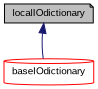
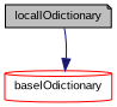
  digraph {
    fontname="Liberation Sans"
    node [fontname="Liberation Sans" fontsize=10]
    n1 [color=black fillcolor=grey75 fontcolor=black height=0.2 label=localIOdictionary shape=note style=filled width=0.4]
    n2 [color=red height=0.2 label=baseIOdictionary shape=cylinder width=0.4]
-   n1 -> n2 [color=midnightblue dir=back fontname="Liberation Sans" fontsize=10 labelfontname=Helvetica labelfontsize=10 style=solid]
+   n2 -> n1 [color=midnightblue dir=back fontname="Liberation Sans" fontsize=10 labelfontname=Helvetica labelfontsize=10 style=solid]
  }
